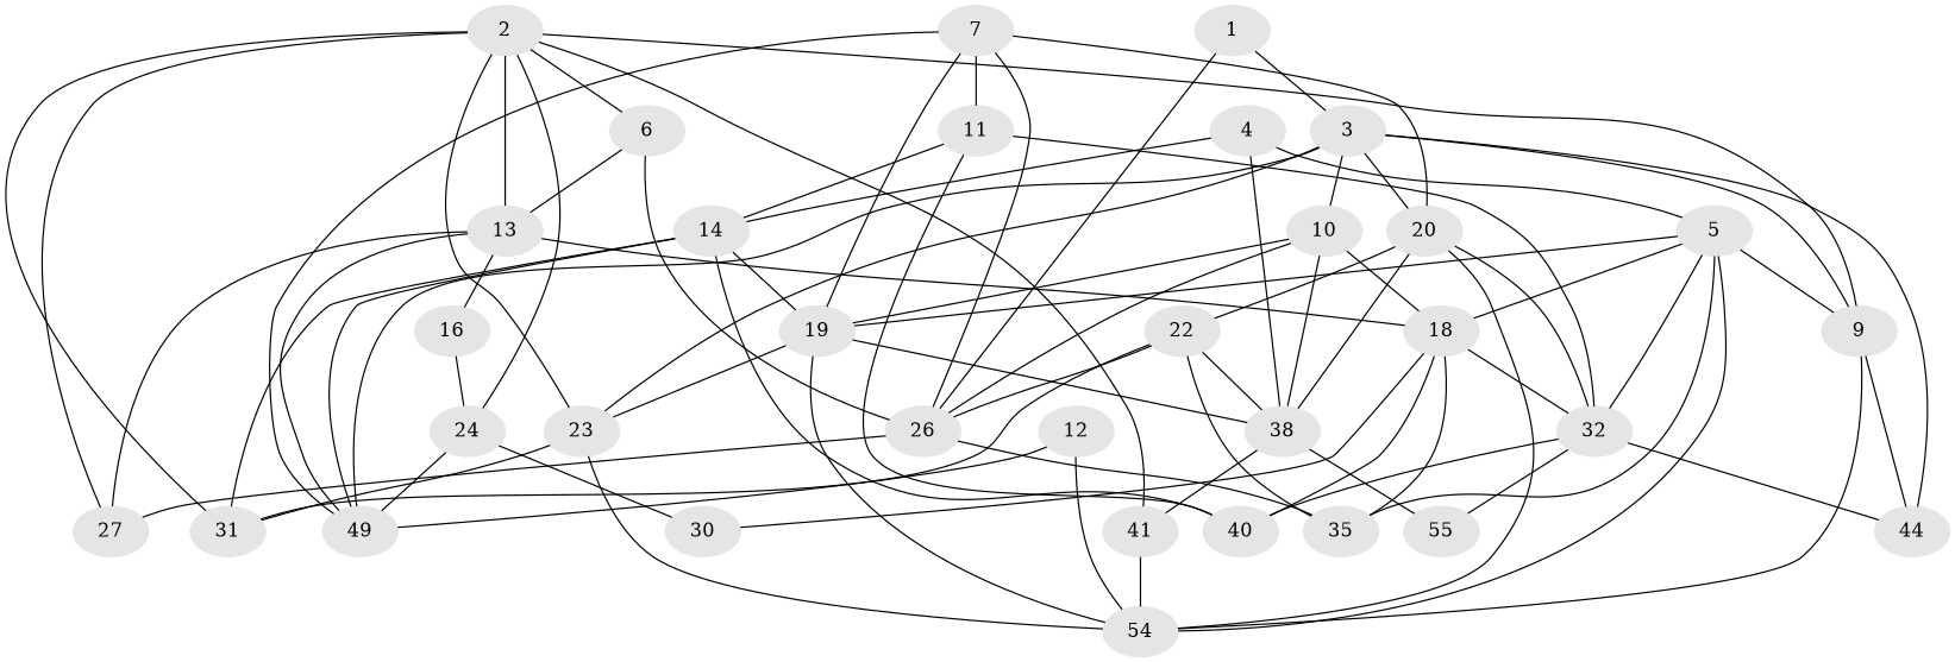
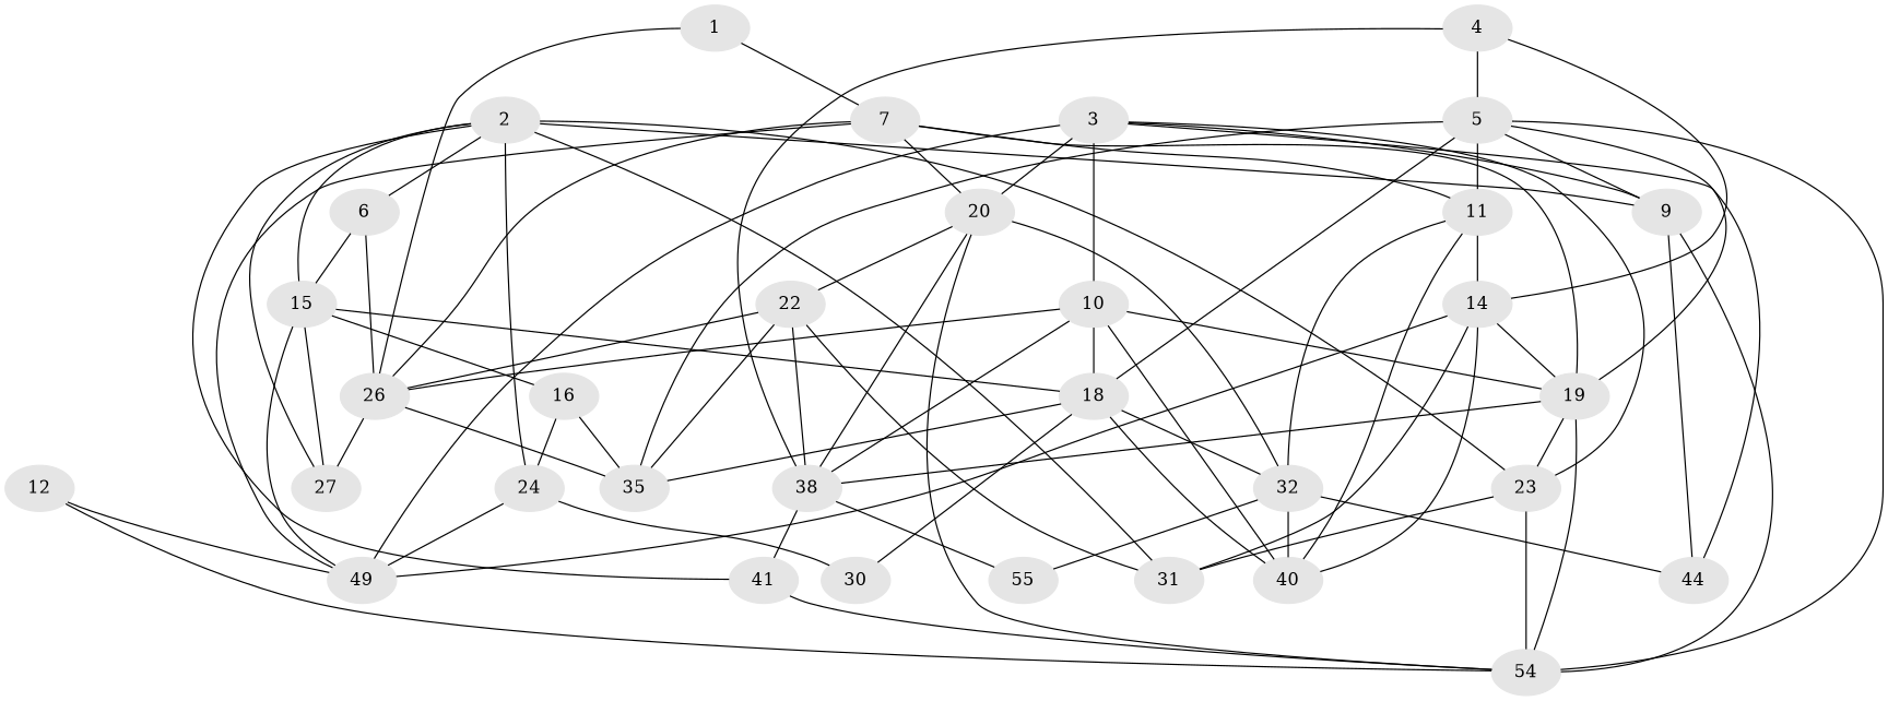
  graph {
    node [color=gray90 style=filled]
    7 [super="+13"]
    26 [super="+45"]
    20 [super="+29"]
    49 [super="+56"]
    11 [super="+28"]
    19 [super="+52"]
    1
    27
    35 [super="+43"]
    2 [super="+33"]
    6
    9 [super="+22"]
-   15 [super="+21" label=13]
+   15 [super="+21"]
    23 [super="+51"]
    24 [super="+57"]
    31 [super="+37"]
    41
    44
    54 [super="+59"]
    18 [super="+34"]
    16
    30
    3 [super="+8"]
    10 [super="+47"]
    38 [super="+50"]
    40 [super="+46"]
    32 [super="+39"]
    n28 [label=22 super="+58"]
    4 [super="+53"]
    5 [super="+48"]
    14 [super="+36"]
    55
    12
    7 -- 26
    7 -- 20
    7 -- 49
    7 -- 11
    7 -- 19
    26 -- 27
    26 -- 35 [weight=2]
    20 -- 54
    20 -- 38
    20 -- 32
    20 -- n28
    11 -- 40
    11 -- 32
    11 -- 14
    19 -- 23
    19 -- 54
    19 -- 38
-   1 -- 3
+   1 -- 7
    1 -- 26
    2 -- 27
    2 -- 6
    2 -- 9
    2 -- 15
    2 -- 23 [weight=2]
    2 -- 24
    2 -- 31
    2 -- 41
    6 -- 26
    6 -- 15
    9 -- 44
    9 -- 54
    15 -- 49
    15 -- 27
    15 -- 18
    15 -- 16
    23 -- 31
    23 -- 54
    24 -- 49
    24 -- 30
    41 -- 54
    18 -- 35
    18 -- 30
    18 -- 40
    18 -- 32
+   16 -- 35
    16 -- 24
    3 -- 20 [weight=2]
    3 -- 49
    3 -- 9
    3 -- 23
    3 -- 44
    3 -- 10
    10 -- 26
    10 -- 19
    10 -- 18
    10 -- 38
+   10 -- 40
    38 -- 41
    38 -- 55
    32 -- 44
    32 -- 40
    32 -- 55
    n28 -- 26
    n28 -- 35
    n28 -- 31
    n28 -- 38
    4 -- 38
    4 -- 5
    4 -- 14
-   5 -- 32
+   5 -- 11
    5 -- 19
    5 -- 35 [weight=2]
    5 -- 9
    5 -- 54
    5 -- 18
    14 -- 49
    14 -- 19
    14 -- 31
    14 -- 40
    12 -- 49
    12 -- 54
  }
